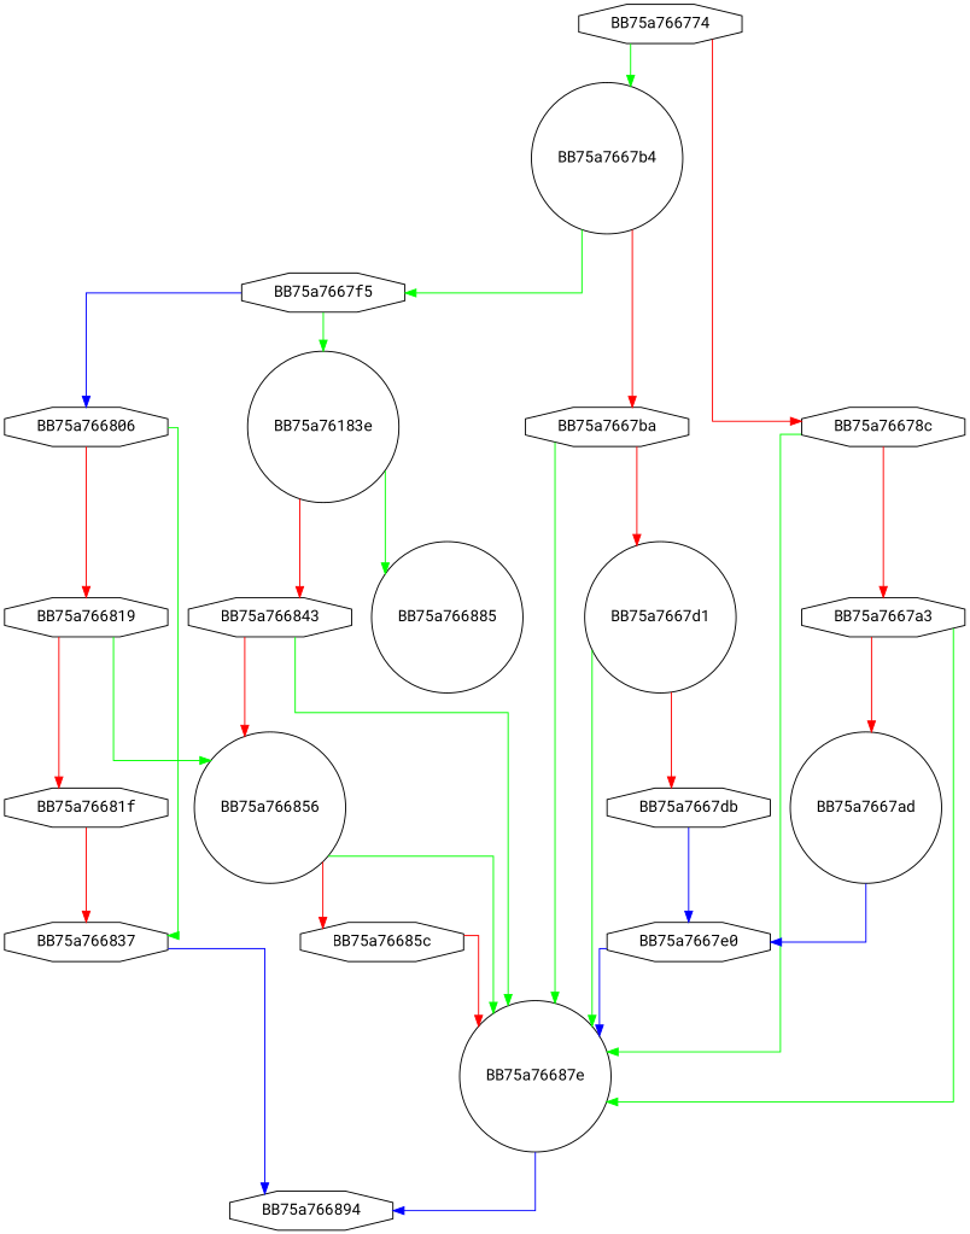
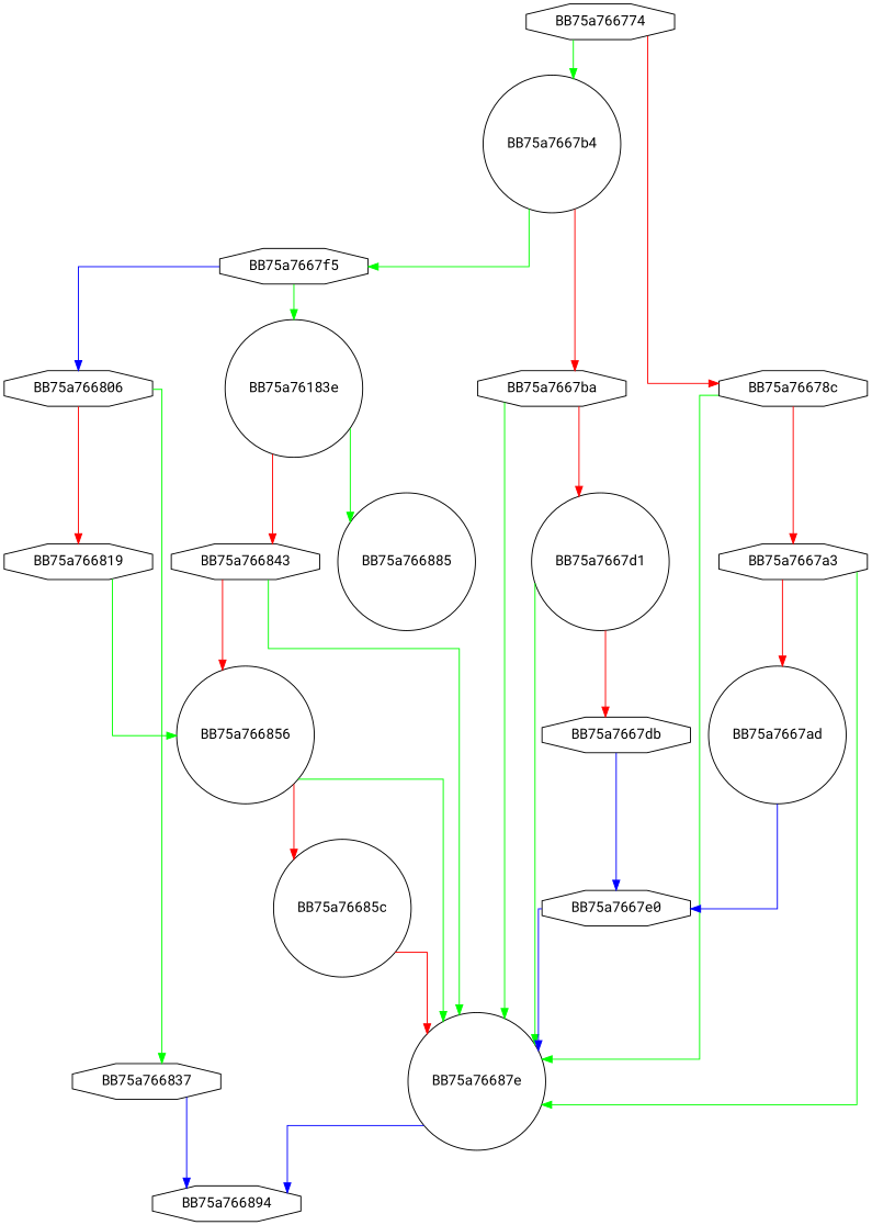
  digraph {
    fontname="Roboto Mono"
    splines=ortho
    node [fontname="Roboto Mono" shape=octagon]
    edge [color=red fontname="Roboto Mono"]
    BB75a7667b4 [shape=circle]
    BB75a766774
    BB75a76678c
    BB75a7667f5
    BB75a7667ba
    BB75a76687e [shape=circle]
    BB75a7667a3
    n8 [label=BB75a76183e shape=circle]
    BB75a766806
    BB75a7667d1 [shape=circle]
    BB75a766894
    BB75a7667ad [shape=circle]
    BB75a7667e0
    BB75a766885 [shape=circle]
    BB75a766843
    BB75a766837
    BB75a766819
    BB75a7667db
    BB75a766856 [shape=circle]
-   BB75a76681f
-   BB75a76685c
+   BB75a76685c [shape=circle]
    BB75a7667b4 -> BB75a7667f5 [color=green]
    BB75a7667b4 -> BB75a7667ba
    BB75a766774 -> BB75a7667b4 [color=green]
    BB75a766774 -> BB75a76678c
    BB75a76678c -> BB75a76687e [color=green]
    BB75a76678c -> BB75a7667a3
    BB75a7667f5 -> n8 [color=green]
    BB75a7667f5 -> BB75a766806 [color=blue]
    BB75a7667ba -> BB75a76687e [color=green]
    BB75a7667ba -> BB75a7667d1
    BB75a76687e -> BB75a766894 [color=blue]
    BB75a7667a3 -> BB75a76687e [color=green]
    BB75a7667a3 -> BB75a7667ad
    n8 -> BB75a766885 [color=green]
    n8 -> BB75a766843
    BB75a766806 -> BB75a766837 [color=green]
    BB75a766806 -> BB75a766819
    BB75a7667d1 -> BB75a76687e [color=green]
    BB75a7667d1 -> BB75a7667db
    BB75a7667ad -> BB75a7667e0 [color=blue]
    BB75a7667e0 -> BB75a76687e [color=blue]
    BB75a766843 -> BB75a76687e [color=green]
    BB75a766843 -> BB75a766856
    BB75a766837 -> BB75a766894 [color=blue]
    BB75a766819 -> BB75a766856 [color=green]
-   BB75a766819 -> BB75a76681f
    BB75a7667db -> BB75a7667e0 [color=blue]
    BB75a766856 -> BB75a76687e [color=green]
    BB75a766856 -> BB75a76685c
-   BB75a76681f -> BB75a766837
    BB75a76685c -> BB75a76687e
  }
